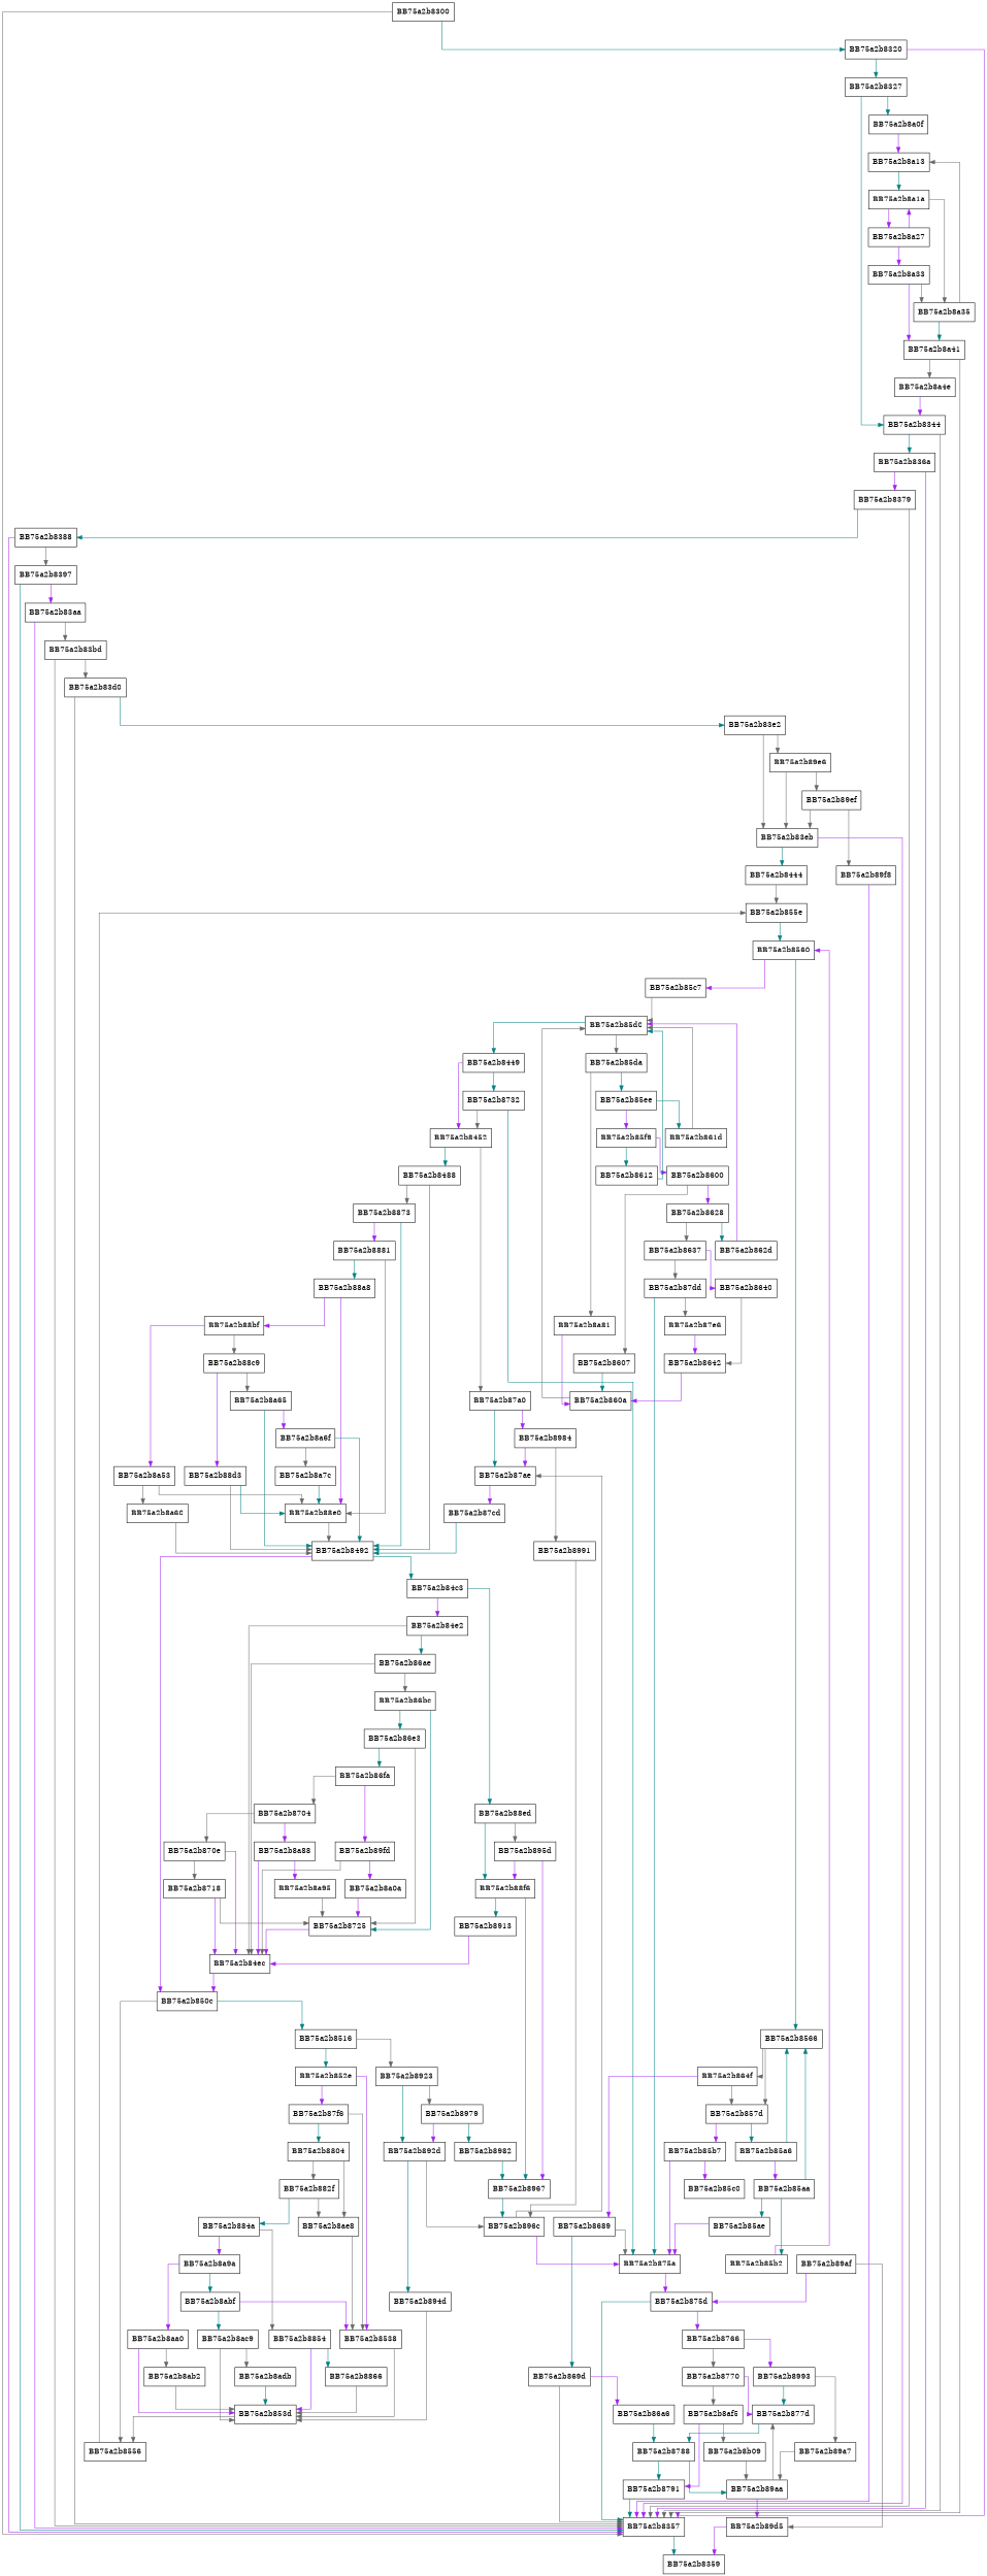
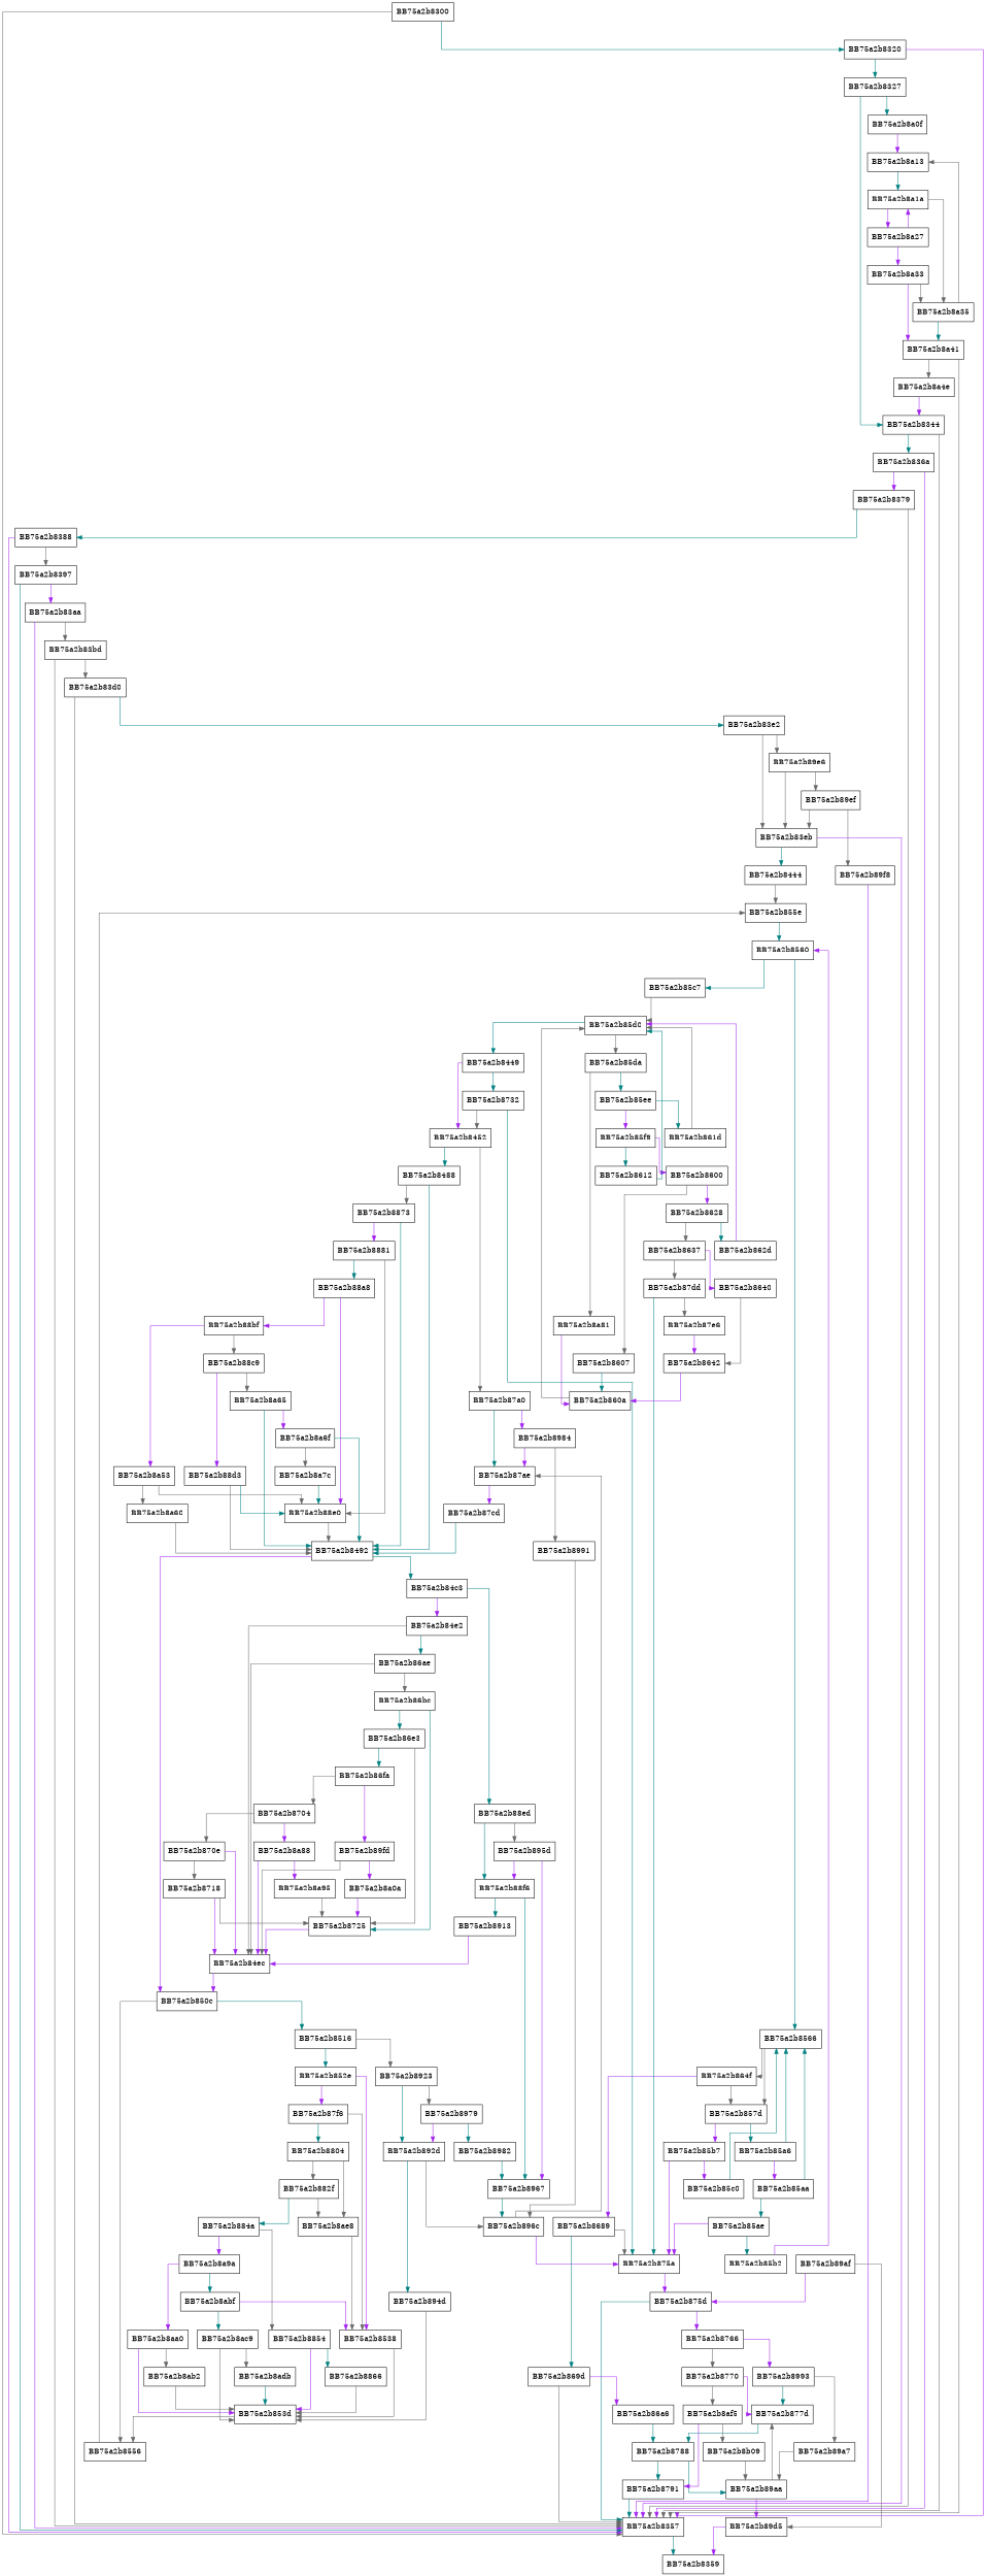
  digraph {
    splines=ortho
    node [shape=box]
    edge [color=gray40]
    BB75a2b8300
    BB75a2b8357
    BB75a2b8320
    BB75a2b8359
    BB75a2b8327
    BB75a2b8a0f
    BB75a2b8344
    BB75a2b8a13
    BB75a2b836a
    BB75a2b8a1a
    BB75a2b8379
    BB75a2b8388
    BB75a2b8397
    BB75a2b83aa
    BB75a2b83bd
    BB75a2b83d0
    BB75a2b83e2
    BB75a2b89e6
    BB75a2b83eb
    BB75a2b89ef
    BB75a2b8444
    BB75a2b89f8
    BB75a2b855e
    BB75a2b8560
    BB75a2b85c7
    BB75a2b8566
    BB75a2b8449
    BB75a2b8732
    BB75a2b8452
    BB75a2b875a
    BB75a2b87a0
    BB75a2b8488
    BB75a2b875d
    BB75a2b8984
    BB75a2b87ae
    BB75a2b8873
    BB75a2b8492
    BB75a2b8991
    BB75a2b87cd
    BB75a2b8881
    BB75a2b850c
    BB75a2b84c3
    BB75a2b88e0
    BB75a2b88a8
    BB75a2b8556
    BB75a2b8516
    BB75a2b88ed
    BB75a2b84e2
    BB75a2b8923
    BB75a2b852e
    BB75a2b895d
    BB75a2b88f6
    BB75a2b86ae
    BB75a2b84ec
    BB75a2b8967
    BB75a2b8913
    BB75a2b86bc
    BB75a2b8725
    BB75a2b86e3
    BB75a2b8979
    BB75a2b892d
    BB75a2b87f6
    BB75a2b8538
    BB75a2b8982
    BB75a2b896c
    BB75a2b894d
    BB75a2b8804
    BB75a2b853d
    BB75a2b8ae8
    BB75a2b882f
    BB75a2b85d0
    BB75a2b864f
    BB75a2b857d
    BB75a2b85da
    BB75a2b8689
    BB75a2b85b7
    BB75a2b85a6
    BB75a2b869d
    BB75a2b85c0
    BB75a2b85aa
    BB75a2b85ae
    BB75a2b85b2
    BB75a2b8766
    BB75a2b8a81
    BB75a2b85ee
    BB75a2b860a
    BB75a2b861d
    BB75a2b85f9
    BB75a2b8612
    BB75a2b8600
    BB75a2b8628
    BB75a2b8607
    BB75a2b8637
    BB75a2b862d
    BB75a2b87dd
    BB75a2b8640
    BB75a2b87e6
    BB75a2b8642
    BB75a2b86a6
    BB75a2b8788
    BB75a2b89aa
    BB75a2b8791
    BB75a2b877d
    BB75a2b89d5
    BB75a2b86fa
    BB75a2b89fd
    BB75a2b8704
    BB75a2b8a0a
    BB75a2b8a88
    BB75a2b870e
    BB75a2b8a95
    BB75a2b8718
    BB75a2b8993
    BB75a2b8770
    BB75a2b89a7
    BB75a2b8af5
    BB75a2b8b09
    BB75a2b89af
    BB75a2b884a
    BB75a2b8a9a
    BB75a2b8854
    BB75a2b8abf
    BB75a2b8aa0
    BB75a2b8866
    BB75a2b8ac9
    BB75a2b8ab2
    BB75a2b88bf
    BB75a2b8a53
    BB75a2b88c9
    BB75a2b8a60
    BB75a2b8a65
    BB75a2b88d3
    BB75a2b8a6f
    BB75a2b8a7c
    BB75a2b8a35
    BB75a2b8a27
    BB75a2b8a41
    BB75a2b8a33
    BB75a2b8a4e
    BB75a2b8adb
    BB75a2b8300 -> BB75a2b8357
    BB75a2b8300 -> BB75a2b8320 [color=teal]
    BB75a2b8357 -> BB75a2b8359 [color=teal]
    BB75a2b8320 -> BB75a2b8357 [color=purple]
    BB75a2b8320 -> BB75a2b8327 [color=teal]
    BB75a2b8327 -> BB75a2b8a0f [color=teal]
    BB75a2b8327 -> BB75a2b8344 [color=teal]
    BB75a2b8a0f -> BB75a2b8a13 [color=purple]
    BB75a2b8344 -> BB75a2b8357
    BB75a2b8344 -> BB75a2b836a [color=teal]
    BB75a2b8a13 -> BB75a2b8a1a [color=teal]
    BB75a2b836a -> BB75a2b8357 [color=purple]
    BB75a2b836a -> BB75a2b8379 [color=purple]
    BB75a2b8a1a -> BB75a2b8a35
    BB75a2b8a1a -> BB75a2b8a27 [color=purple]
    BB75a2b8379 -> BB75a2b8357
    BB75a2b8379 -> BB75a2b8388 [color=teal]
    BB75a2b8388 -> BB75a2b8357 [color=purple]
    BB75a2b8388 -> BB75a2b8397
    BB75a2b8397 -> BB75a2b8357 [color=teal]
    BB75a2b8397 -> BB75a2b83aa [color=purple]
    BB75a2b83aa -> BB75a2b8357 [color=purple]
    BB75a2b83aa -> BB75a2b83bd
    BB75a2b83bd -> BB75a2b8357
    BB75a2b83bd -> BB75a2b83d0
    BB75a2b83d0 -> BB75a2b8357
    BB75a2b83d0 -> BB75a2b83e2 [color=teal]
    BB75a2b83e2 -> BB75a2b89e6
    BB75a2b83e2 -> BB75a2b83eb
    BB75a2b89e6 -> BB75a2b83eb
    BB75a2b89e6 -> BB75a2b89ef
    BB75a2b83eb -> BB75a2b8357 [color=purple]
    BB75a2b83eb -> BB75a2b8444 [color=teal]
    BB75a2b89ef -> BB75a2b83eb
    BB75a2b89ef -> BB75a2b89f8
    BB75a2b8444 -> BB75a2b855e
    BB75a2b89f8 -> BB75a2b8357 [color=purple]
    BB75a2b855e -> BB75a2b8560 [color=teal]
-   BB75a2b8560 -> BB75a2b85c7 [color=purple]
+   BB75a2b8560 -> BB75a2b85c7 [color=teal]
    BB75a2b8560 -> BB75a2b8566 [color=teal]
    BB75a2b85c7 -> BB75a2b85d0
    BB75a2b8566 -> BB75a2b864f
    BB75a2b8566 -> BB75a2b857d
    BB75a2b8449 -> BB75a2b8732 [color=teal]
    BB75a2b8449 -> BB75a2b8452 [color=purple]
    BB75a2b8732 -> BB75a2b8452
    BB75a2b8732 -> BB75a2b875a [color=teal]
    BB75a2b8452 -> BB75a2b87a0
    BB75a2b8452 -> BB75a2b8488 [color=teal]
    BB75a2b875a -> BB75a2b875d [color=purple]
    BB75a2b87a0 -> BB75a2b8984 [color=purple]
    BB75a2b87a0 -> BB75a2b87ae [color=teal]
    BB75a2b8488 -> BB75a2b8873
    BB75a2b8488 -> BB75a2b8492 [color=teal]
    BB75a2b875d -> BB75a2b8357 [color=teal]
    BB75a2b875d -> BB75a2b8766 [color=purple]
    BB75a2b8984 -> BB75a2b87ae [color=purple]
    BB75a2b8984 -> BB75a2b8991
    BB75a2b87ae -> BB75a2b87cd [color=purple]
    BB75a2b8873 -> BB75a2b8492 [color=teal]
    BB75a2b8873 -> BB75a2b8881 [color=purple]
    BB75a2b8492 -> BB75a2b850c [color=purple]
    BB75a2b8492 -> BB75a2b84c3 [color=teal]
    BB75a2b8991 -> BB75a2b896c
    BB75a2b87cd -> BB75a2b8492 [color=teal]
    BB75a2b8881 -> BB75a2b88e0
    BB75a2b8881 -> BB75a2b88a8 [color=teal]
    BB75a2b850c -> BB75a2b8556
    BB75a2b850c -> BB75a2b8516 [color=teal]
    BB75a2b84c3 -> BB75a2b88ed [color=teal]
    BB75a2b84c3 -> BB75a2b84e2 [color=purple]
    BB75a2b88e0 -> BB75a2b8492
    BB75a2b88a8 -> BB75a2b88e0 [color=purple]
    BB75a2b88a8 -> BB75a2b88bf [color=purple]
    BB75a2b8556 -> BB75a2b855e
    BB75a2b8516 -> BB75a2b8923
    BB75a2b8516 -> BB75a2b852e [color=teal]
    BB75a2b88ed -> BB75a2b895d
    BB75a2b88ed -> BB75a2b88f6 [color=teal]
    BB75a2b84e2 -> BB75a2b86ae [color=teal]
    BB75a2b84e2 -> BB75a2b84ec
    BB75a2b8923 -> BB75a2b8979
    BB75a2b8923 -> BB75a2b892d [color=teal]
    BB75a2b852e -> BB75a2b87f6 [color=purple]
    BB75a2b852e -> BB75a2b8538 [color=purple]
    BB75a2b895d -> BB75a2b88f6 [color=purple]
    BB75a2b895d -> BB75a2b8967 [color=purple]
    BB75a2b88f6 -> BB75a2b8967 [color=teal]
    BB75a2b88f6 -> BB75a2b8913 [color=teal]
    BB75a2b86ae -> BB75a2b84ec
    BB75a2b86ae -> BB75a2b86bc
    BB75a2b84ec -> BB75a2b850c [color=purple]
    BB75a2b8967 -> BB75a2b896c [color=teal]
    BB75a2b8913 -> BB75a2b84ec [color=purple]
    BB75a2b86bc -> BB75a2b8725 [color=teal]
    BB75a2b86bc -> BB75a2b86e3 [color=teal]
    BB75a2b8725 -> BB75a2b84ec [color=purple]
    BB75a2b86e3 -> BB75a2b8725
    BB75a2b86e3 -> BB75a2b86fa [color=teal]
    BB75a2b8979 -> BB75a2b892d [color=purple]
    BB75a2b8979 -> BB75a2b8982 [color=teal]
    BB75a2b892d -> BB75a2b896c
    BB75a2b892d -> BB75a2b894d [color=teal]
    BB75a2b87f6 -> BB75a2b8538
    BB75a2b87f6 -> BB75a2b8804 [color=teal]
    BB75a2b8538 -> BB75a2b853d
    BB75a2b8982 -> BB75a2b8967 [color=teal]
    BB75a2b896c -> BB75a2b875a [color=purple]
    BB75a2b896c -> BB75a2b87ae
    BB75a2b894d -> BB75a2b853d
    BB75a2b8804 -> BB75a2b8ae8
    BB75a2b8804 -> BB75a2b882f
    BB75a2b853d -> BB75a2b8556
    BB75a2b8ae8 -> BB75a2b8538
    BB75a2b882f -> BB75a2b8ae8
    BB75a2b882f -> BB75a2b884a [color=teal]
    BB75a2b85d0 -> BB75a2b8449 [color=teal]
    BB75a2b85d0 -> BB75a2b85da
    BB75a2b864f -> BB75a2b857d
    BB75a2b864f -> BB75a2b8689 [color=purple]
    BB75a2b857d -> BB75a2b85b7 [color=purple]
    BB75a2b857d -> BB75a2b85a6 [color=teal]
    BB75a2b85da -> BB75a2b8a81
    BB75a2b85da -> BB75a2b85ee [color=teal]
    BB75a2b8689 -> BB75a2b875a
    BB75a2b8689 -> BB75a2b869d [color=teal]
    BB75a2b85b7 -> BB75a2b875a [color=purple]
    BB75a2b85b7 -> BB75a2b85c0 [color=purple]
    BB75a2b85a6 -> BB75a2b8566 [color=teal]
    BB75a2b85a6 -> BB75a2b85aa [color=purple]
    BB75a2b869d -> BB75a2b8357
    BB75a2b869d -> BB75a2b86a6 [color=purple]
+   BB75a2b85c0 -> BB75a2b8566 [color=teal]
    BB75a2b85aa -> BB75a2b8566 [color=teal]
    BB75a2b85aa -> BB75a2b85ae [color=teal]
    BB75a2b85ae -> BB75a2b875a [color=purple]
-   BB75a2b85aa -> BB75a2b85b2 [color=teal]
+   BB75a2b85ae -> BB75a2b85b2 [color=teal]
    BB75a2b85b2 -> BB75a2b8560 [color=purple]
    BB75a2b8766 -> BB75a2b8993 [color=purple]
    BB75a2b8766 -> BB75a2b8770
    BB75a2b8a81 -> BB75a2b860a [color=purple]
    BB75a2b85ee -> BB75a2b861d [color=teal]
    BB75a2b85ee -> BB75a2b85f9 [color=purple]
    BB75a2b860a -> BB75a2b85d0
    BB75a2b861d -> BB75a2b85d0
    BB75a2b85f9 -> BB75a2b8612 [color=teal]
    BB75a2b85f9 -> BB75a2b8600 [color=purple]
    BB75a2b8612 -> BB75a2b85d0 [color=teal]
    BB75a2b8600 -> BB75a2b8628 [color=purple]
    BB75a2b8600 -> BB75a2b8607
    BB75a2b8628 -> BB75a2b8637
    BB75a2b8628 -> BB75a2b862d [color=teal]
    BB75a2b8607 -> BB75a2b860a [color=teal]
    BB75a2b8637 -> BB75a2b87dd
    BB75a2b8637 -> BB75a2b8640 [color=purple]
    BB75a2b862d -> BB75a2b85d0 [color=purple]
    BB75a2b87dd -> BB75a2b875a [color=teal]
    BB75a2b87dd -> BB75a2b87e6
    BB75a2b8640 -> BB75a2b8642
    BB75a2b87e6 -> BB75a2b8642 [color=purple]
    BB75a2b8642 -> BB75a2b860a [color=purple]
    BB75a2b86a6 -> BB75a2b8788 [color=teal]
    BB75a2b8788 -> BB75a2b89aa [color=teal]
    BB75a2b8788 -> BB75a2b8791 [color=teal]
    BB75a2b89aa -> BB75a2b877d
    BB75a2b89aa -> BB75a2b89d5 [color=purple]
    BB75a2b8791 -> BB75a2b8357 [color=teal]
    BB75a2b877d -> BB75a2b8788 [color=teal]
    BB75a2b89d5 -> BB75a2b8359 [color=purple]
    BB75a2b86fa -> BB75a2b89fd [color=purple]
    BB75a2b86fa -> BB75a2b8704
    BB75a2b89fd -> BB75a2b84ec
    BB75a2b89fd -> BB75a2b8a0a [color=purple]
    BB75a2b8704 -> BB75a2b8a88 [color=purple]
    BB75a2b8704 -> BB75a2b870e
    BB75a2b8a0a -> BB75a2b8725 [color=purple]
    BB75a2b8a88 -> BB75a2b84ec [color=purple]
    BB75a2b8a88 -> BB75a2b8a95 [color=purple]
    BB75a2b870e -> BB75a2b84ec [color=purple]
    BB75a2b870e -> BB75a2b8718
    BB75a2b8a95 -> BB75a2b8725
    BB75a2b8718 -> BB75a2b84ec [color=purple]
    BB75a2b8718 -> BB75a2b8725
    BB75a2b8993 -> BB75a2b877d [color=teal]
    BB75a2b8993 -> BB75a2b89a7
    BB75a2b8770 -> BB75a2b877d [color=purple]
    BB75a2b8770 -> BB75a2b8af5
    BB75a2b89a7 -> BB75a2b89aa
    BB75a2b8af5 -> BB75a2b8791 [color=purple]
    BB75a2b8af5 -> BB75a2b8b09
    BB75a2b8b09 -> BB75a2b89aa
    BB75a2b89af -> BB75a2b875d [color=purple]
    BB75a2b89af -> BB75a2b89d5
    BB75a2b884a -> BB75a2b8a9a [color=purple]
    BB75a2b884a -> BB75a2b8854
    BB75a2b8a9a -> BB75a2b8abf [color=teal]
    BB75a2b8a9a -> BB75a2b8aa0 [color=purple]
    BB75a2b8854 -> BB75a2b853d [color=purple]
    BB75a2b8854 -> BB75a2b8866 [color=teal]
    BB75a2b8abf -> BB75a2b8538 [color=purple]
    BB75a2b8abf -> BB75a2b8ac9 [color=teal]
    BB75a2b8aa0 -> BB75a2b853d [color=purple]
    BB75a2b8aa0 -> BB75a2b8ab2
    BB75a2b8866 -> BB75a2b853d
    BB75a2b8ac9 -> BB75a2b853d
    BB75a2b8ac9 -> BB75a2b8adb
    BB75a2b8ab2 -> BB75a2b853d
    BB75a2b88bf -> BB75a2b8a53 [color=purple]
    BB75a2b88bf -> BB75a2b88c9
    BB75a2b8a53 -> BB75a2b88e0
    BB75a2b8a53 -> BB75a2b8a60
    BB75a2b88c9 -> BB75a2b8a65
    BB75a2b88c9 -> BB75a2b88d3 [color=purple]
    BB75a2b8a60 -> BB75a2b8492
    BB75a2b8a65 -> BB75a2b8492 [color=teal]
    BB75a2b8a65 -> BB75a2b8a6f [color=purple]
    BB75a2b88d3 -> BB75a2b8492
    BB75a2b88d3 -> BB75a2b88e0 [color=teal]
    BB75a2b8a6f -> BB75a2b8492 [color=teal]
    BB75a2b8a6f -> BB75a2b8a7c
    BB75a2b8a7c -> BB75a2b88e0 [color=teal]
    BB75a2b8a35 -> BB75a2b8a13
    BB75a2b8a35 -> BB75a2b8a41 [color=teal]
    BB75a2b8a27 -> BB75a2b8a1a [color=purple]
    BB75a2b8a27 -> BB75a2b8a33 [color=purple]
    BB75a2b8a41 -> BB75a2b8357
    BB75a2b8a41 -> BB75a2b8a4e
    BB75a2b8a33 -> BB75a2b8a35
    BB75a2b8a33 -> BB75a2b8a41 [color=purple]
    BB75a2b8a4e -> BB75a2b8344 [color=purple]
    BB75a2b8adb -> BB75a2b853d [color=teal]
  }
